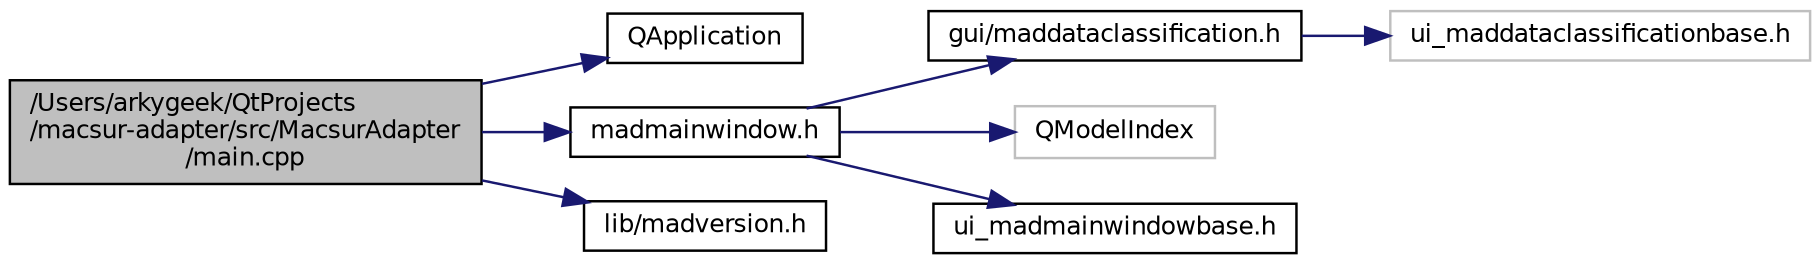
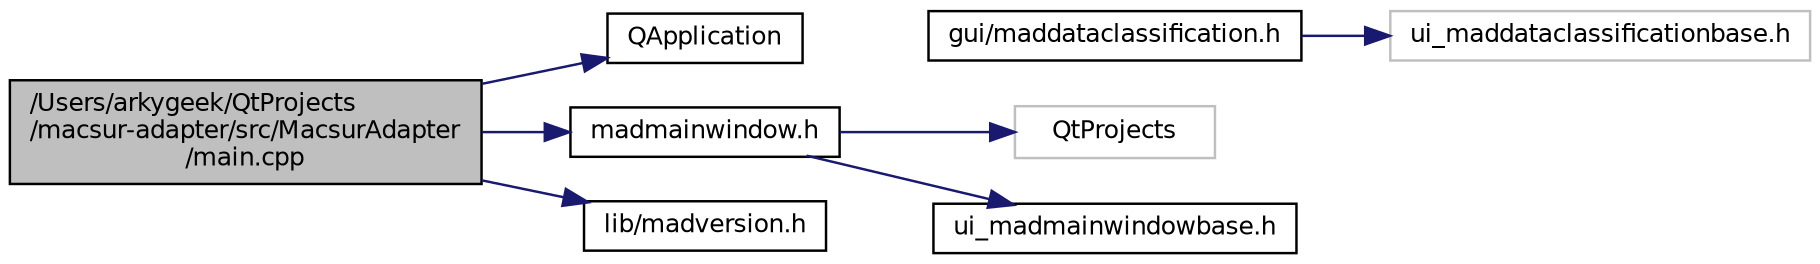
  digraph {
    rankdir=LR
    node [color=black fillcolor=white fontname=Helvetica fontsize=10 shape=record style=filled]
    edge [color=midnightblue fontname=Helvetica fontsize=10 labelfontname=Helvetica labelfontsize=10 style=solid]
    n1 [fillcolor=grey75 fontcolor=black height=0.2 label="/Users/arkygeek/QtProjects\l/macsur-adapter/src/MacsurAdapter\l/main.cpp" width=0.4]
    n2 [height=0.2 label=QApplication width=0.4]
    n3 [height=0.2 label="madmainwindow.h" width=0.4]
    n4 [height=0.2 label="lib/madversion.h" width=0.4]
    n5 [height=0.2 label="gui/maddataclassification.h" width=0.4]
-   n6 [color=grey75 height=0.2 label=QModelIndex width=0.4]
+   n6 [color=grey75 height=0.2 label=QtProjects width=0.4]
    n7 [height=0.2 label="ui_madmainwindowbase.h" width=0.4]
    n8 [color=grey75 height=0.2 label="ui_maddataclassificationbase.h" width=0.4]
    n1 -> n2
    n1 -> n3
    n1 -> n4
-   n3 -> n5
    n3 -> n6
    n3 -> n7
    n5 -> n8
  }
